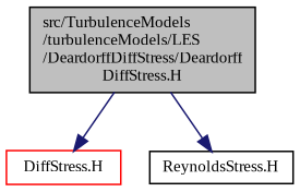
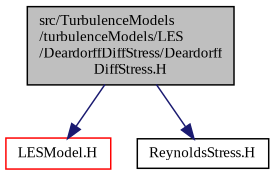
  digraph {
    fontname="Liberation Serif"
    node [color=black fontname="Liberation Serif" fontsize=10 shape=record]
    edge [color=midnightblue fontname="Liberation Serif" fontsize=10 labelfontname=Helvetica labelfontsize=10 style=solid]
    n1 [fillcolor=grey75 fontcolor=black height=0.2 label="src/TurbulenceModels\l/turbulenceModels/LES\l/DeardorffDiffStress/Deardorff\lDiffStress.H" style=filled width=0.4]
-   n2 [color=red height=0.2 label="DiffStress.H" width=0.4]
+   n2 [color=red height=0.2 label="LESModel.H" width=0.4]
    n3 [height=0.2 label="ReynoldsStress.H" width=0.4]
    n1 -> n2
    n1 -> n3
  }
